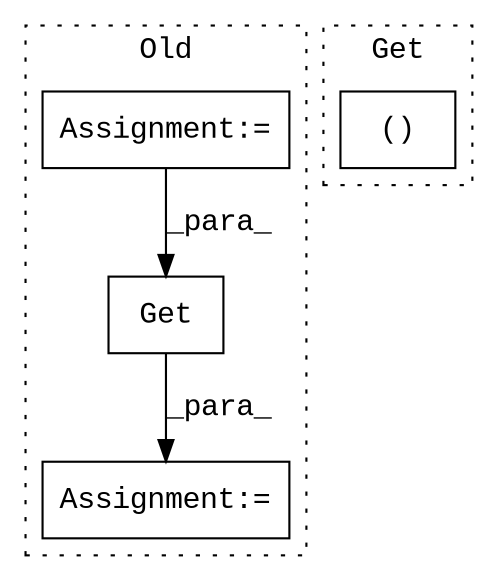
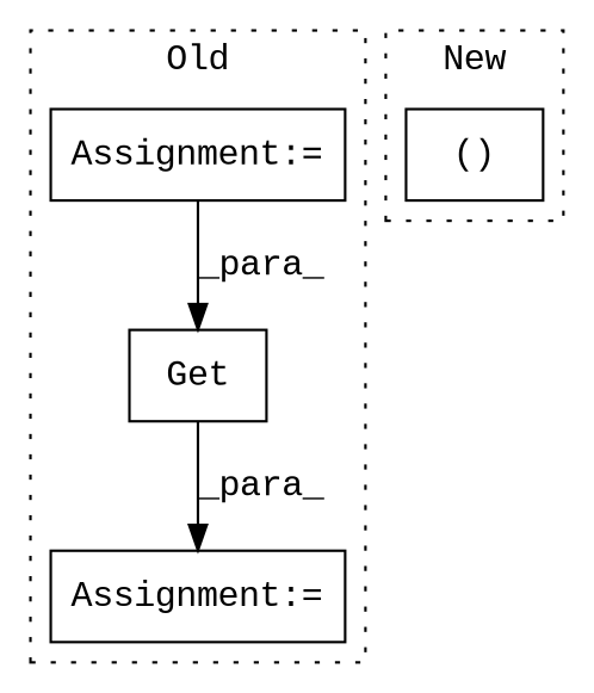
  digraph {
    fontname="Liberation Mono"
    node [a=7 shape=box fontname="Liberation Mono"]
    edge [fontname="Liberation Mono"]
    n1 [a=32 l="4,1" label=Get s="6519,6599"]
    n2 [l=1 label="Assignment:=" s=6500]
    n3 [l=84 label="Assignment:=" s=6658]
    n4 [a=106 l=41 label="()" s=5850]
    subgraph cluster_1 {
      label=Old
      style=dotted
      n1
      n2
      n3
    }
    subgraph cluster_2 {
-     label=Get
+     label=New
      style=dotted
      n4
    }
    n1 -> n2 [label=_para_]
    n3 -> n1 [label=_para_]
  }
